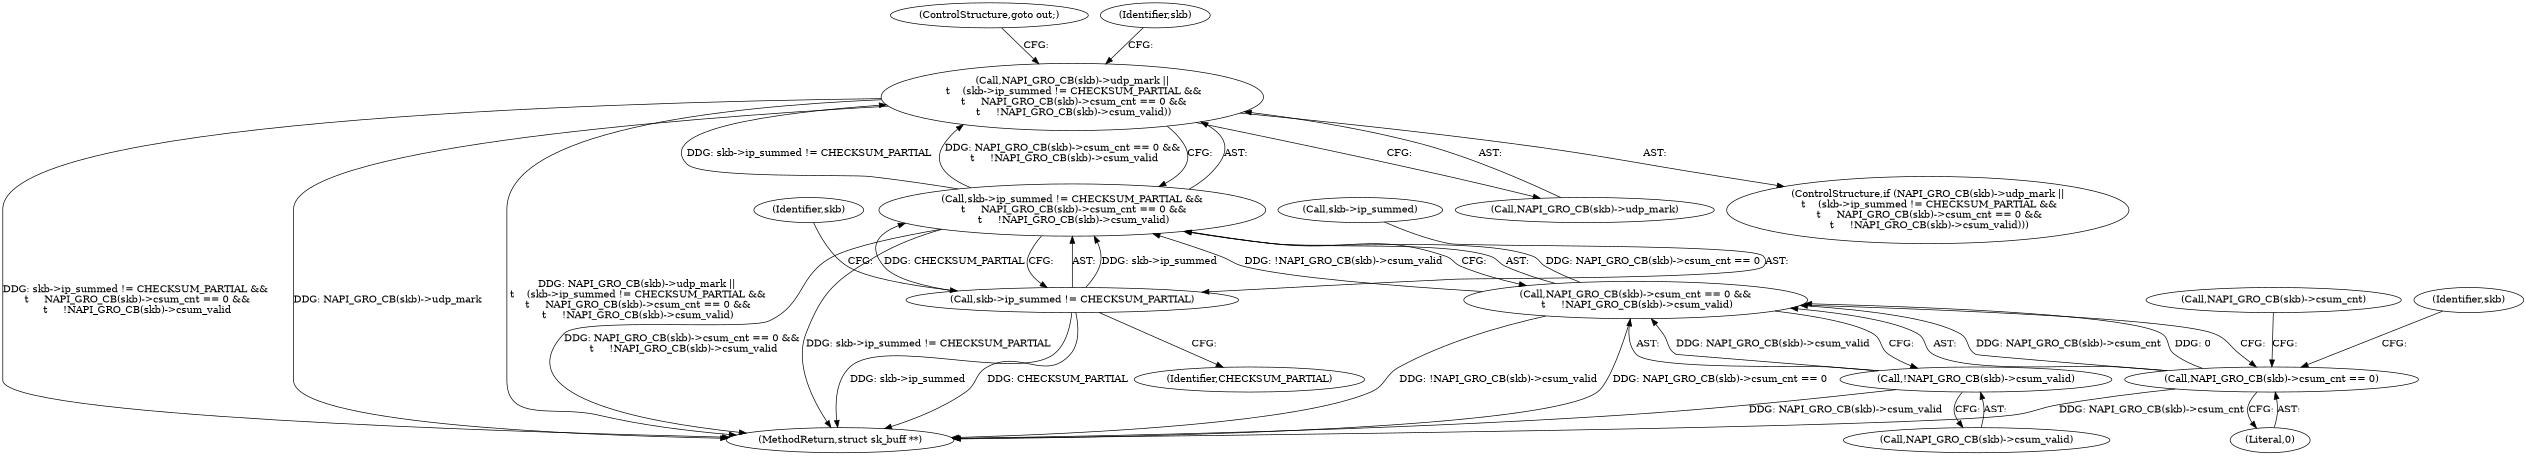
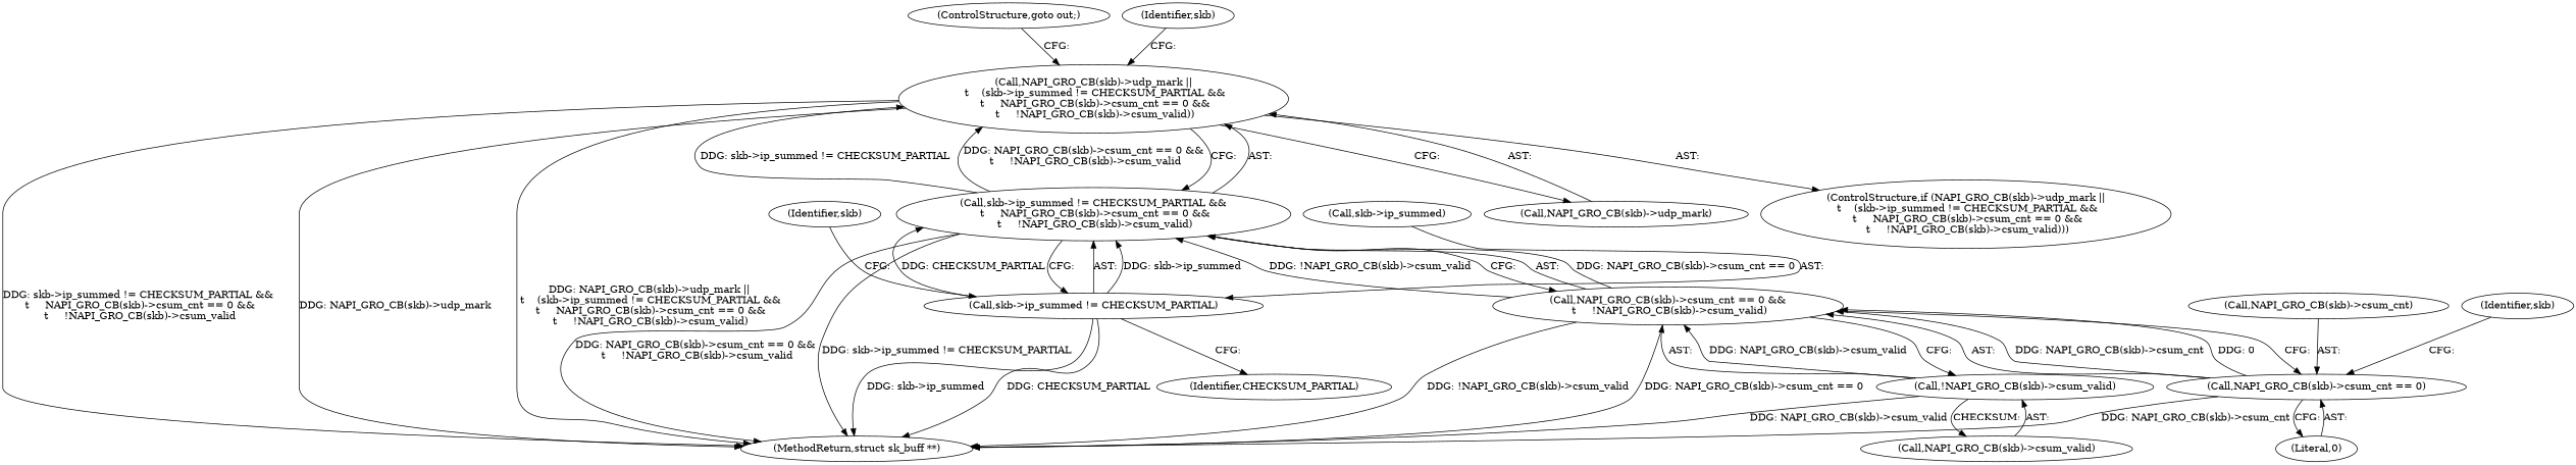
  digraph {
    n1 [label="(Call,NAPI_GRO_CB(skb)->udp_mark ||\n \t    (skb->ip_summed != CHECKSUM_PARTIAL &&\n \t     NAPI_GRO_CB(skb)->csum_cnt == 0 &&\n \t     !NAPI_GRO_CB(skb)->csum_valid))"]
    n2 [label="(Call,skb->ip_summed != CHECKSUM_PARTIAL &&\n \t     NAPI_GRO_CB(skb)->csum_cnt == 0 &&\n \t     !NAPI_GRO_CB(skb)->csum_valid)"]
    n3 [label="(MethodReturn,struct sk_buff **)"]
    n4 [label="(Call,NAPI_GRO_CB(skb)->udp_mark)"]
    n5 [label="(ControlStructure,if (NAPI_GRO_CB(skb)->udp_mark ||\n \t    (skb->ip_summed != CHECKSUM_PARTIAL &&\n \t     NAPI_GRO_CB(skb)->csum_cnt == 0 &&\n \t     !NAPI_GRO_CB(skb)->csum_valid)))"]
    n6 [label="(Call,skb->ip_summed != CHECKSUM_PARTIAL)"]
    n7 [label="(Call,NAPI_GRO_CB(skb)->csum_cnt == 0 &&\n \t     !NAPI_GRO_CB(skb)->csum_valid)"]
    n8 [label="(Identifier,CHECKSUM_PARTIAL)"]
    n9 [label="(Call,NAPI_GRO_CB(skb)->csum_cnt == 0)"]
    n10 [label="(Call,!NAPI_GRO_CB(skb)->csum_valid)"]
    n11 [label="(Literal,0)"]
    n12 [label="(Call,NAPI_GRO_CB(skb)->csum_valid)"]
    n13 [label="(ControlStructure,goto out;)"]
    n14 [label="(Call,skb->ip_summed)"]
    n15 [label="(Call,NAPI_GRO_CB(skb)->csum_cnt)"]
    n16 [label="(Identifier,skb)"]
    n17 [label="(Identifier,skb)"]
    n18 [label="(Identifier,skb)"]
    n1 -> n2 [label="CFG: "]
    n1 -> n3 [label="DDG: skb->ip_summed != CHECKSUM_PARTIAL &&\n \t     NAPI_GRO_CB(skb)->csum_cnt == 0 &&\n \t     !NAPI_GRO_CB(skb)->csum_valid"]
    n1 -> n3 [label="DDG: NAPI_GRO_CB(skb)->udp_mark"]
    n1 -> n3 [label="DDG: NAPI_GRO_CB(skb)->udp_mark ||\n \t    (skb->ip_summed != CHECKSUM_PARTIAL &&\n \t     NAPI_GRO_CB(skb)->csum_cnt == 0 &&\n \t     !NAPI_GRO_CB(skb)->csum_valid)"]
    n1 -> n4 [label="CFG: "]
    n1 -> n5 [label="AST: "]
    n2 -> n1 [label="AST: "]
    n2 -> n1 [label="DDG: skb->ip_summed != CHECKSUM_PARTIAL"]
    n2 -> n1 [label="DDG: NAPI_GRO_CB(skb)->csum_cnt == 0 &&\n \t     !NAPI_GRO_CB(skb)->csum_valid"]
    n2 -> n3 [label="DDG: skb->ip_summed != CHECKSUM_PARTIAL"]
    n2 -> n3 [label="DDG: NAPI_GRO_CB(skb)->csum_cnt == 0 &&\n \t     !NAPI_GRO_CB(skb)->csum_valid"]
    n2 -> n6 [label="CFG: "]
    n2 -> n7 [label="CFG: "]
    n4 -> n1 [label="AST: "]
    n6 -> n2 [label="AST: "]
    n6 -> n2 [label="DDG: skb->ip_summed"]
    n6 -> n2 [label="DDG: CHECKSUM_PARTIAL"]
    n6 -> n3 [label="DDG: skb->ip_summed"]
    n6 -> n3 [label="DDG: CHECKSUM_PARTIAL"]
    n6 -> n8 [label="CFG: "]
    n7 -> n2 [label="AST: "]
    n7 -> n2 [label="DDG: NAPI_GRO_CB(skb)->csum_cnt == 0"]
    n7 -> n2 [label="DDG: !NAPI_GRO_CB(skb)->csum_valid"]
    n7 -> n3 [label="DDG: !NAPI_GRO_CB(skb)->csum_valid"]
    n7 -> n3 [label="DDG: NAPI_GRO_CB(skb)->csum_cnt == 0"]
    n7 -> n9 [label="CFG: "]
    n7 -> n10 [label="CFG: "]
    n9 -> n3 [label="DDG: NAPI_GRO_CB(skb)->csum_cnt"]
    n9 -> n7 [label="AST: "]
    n9 -> n7 [label="DDG: NAPI_GRO_CB(skb)->csum_cnt"]
    n9 -> n7 [label="DDG: 0"]
    n9 -> n11 [label="CFG: "]
    n10 -> n3 [label="DDG: NAPI_GRO_CB(skb)->csum_valid"]
    n10 -> n7 [label="AST: "]
    n10 -> n7 [label="DDG: NAPI_GRO_CB(skb)->csum_valid"]
-   n10 -> n12 [label="CFG: "]
+   n10 -> n12 [label="CHECKSUM: "]
    n11 -> n9 [label="AST: "]
    n12 -> n10 [label="AST: "]
    n13 -> n1 [label="CFG: "]
    n14 -> n6 [label="AST: "]
-   n15 -> n9 [label="CFG: "]
+   n15 -> n9 [label="AST: "]
    n16 -> n9 [label="CFG: "]
    n17 -> n1 [label="CFG: "]
    n18 -> n6 [label="CFG: "]
  }
